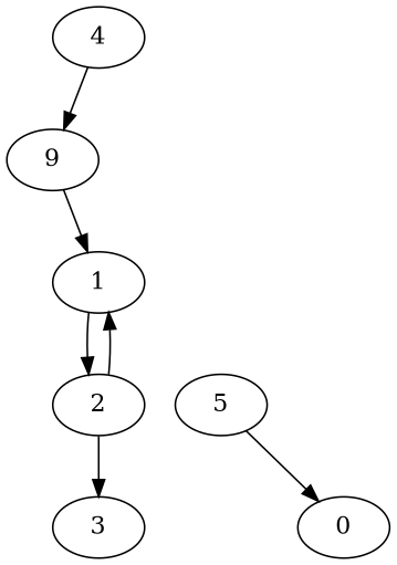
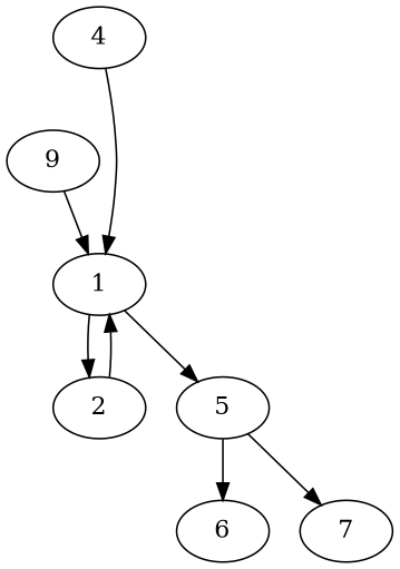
  digraph {
    n1 [label=9]
    1
    2
    5
-   3
-   7 [label=0]
+   6
+   7
    4
    n1 -> 1
    1 -> 2
+   1 -> 5
    2 -> 1
-   2 -> 3
+   5 -> 6
    5 -> 7
-   4 -> n1
+   4 -> 1
  }
